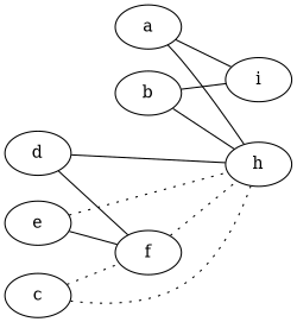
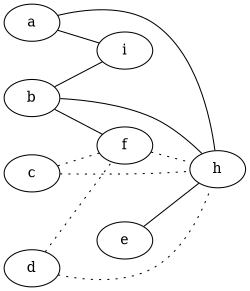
  graph {
    rankdir=LR
    a
    h
    i
    b
    c
    f
    d
    e
    a -- h
    a -- i
    b -- h
    b -- i [style=solid]
    c -- h [style=dotted]
    c -- f [style=dotted]
    f -- h [style=dotted]
-   d -- h [style=solid]
-   d -- f
-   e -- h [style=dotted]
-   e -- f
+   d -- h [style=dotted]
+   d -- f [style=dotted]
+   e -- h [style=solid]
+   b -- f
  }
